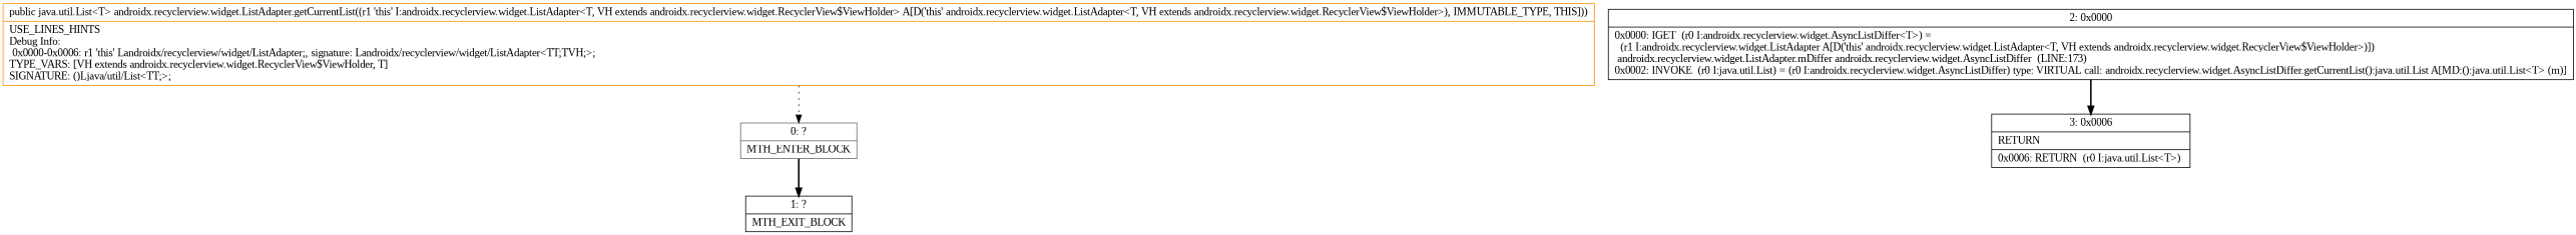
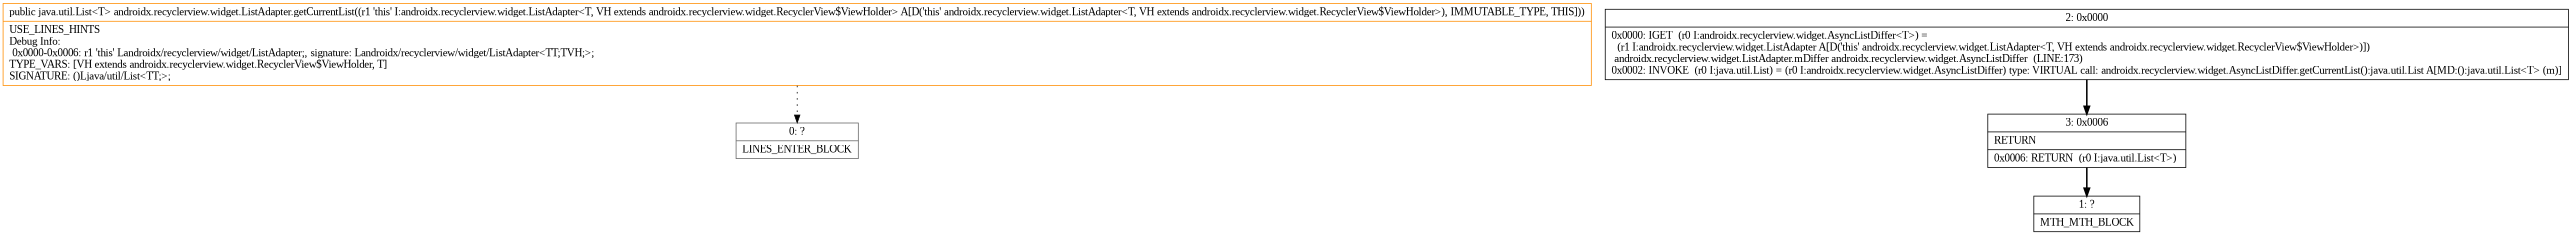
  digraph {
    fontname="Liberation Serif"
    node [color=black fontname="Liberation Serif" shape=record]
    edge [fontname="Liberation Serif" style=bold]
-   n1 [color=gray40 label="{0\:\ ?|MTH_ENTER_BLOCK\l}"]
+   n1 [color=gray40 label="{0\:\ ?|LINES_ENTER_BLOCK\l}"]
    n2 [label="{2\:\ 0x0000|0x0000: IGET  (r0 I:androidx.recyclerview.widget.AsyncListDiffer\<T\>) = \l  (r1 I:androidx.recyclerview.widget.ListAdapter A[D('this' androidx.recyclerview.widget.ListAdapter\<T, VH extends androidx.recyclerview.widget.RecyclerView$ViewHolder\>)])\l androidx.recyclerview.widget.ListAdapter.mDiffer androidx.recyclerview.widget.AsyncListDiffer  (LINE:173)\l0x0002: INVOKE  (r0 I:java.util.List) = (r0 I:androidx.recyclerview.widget.AsyncListDiffer) type: VIRTUAL call: androidx.recyclerview.widget.AsyncListDiffer.getCurrentList():java.util.List A[MD:():java.util.List\<T\> (m)]\l}"]
    n3 [label="{3\:\ 0x0006|RETURN\l|0x0006: RETURN  (r0 I:java.util.List\<T\>) \l}"]
-   n4 [label="{1\:\ ?|MTH_EXIT_BLOCK\l}"]
+   n4 [label="{1\:\ ?|MTH_MTH_BLOCK\l}"]
    n5 [color=darkorange label="{public java.util.List\<T\> androidx.recyclerview.widget.ListAdapter.getCurrentList((r1 'this' I:androidx.recyclerview.widget.ListAdapter\<T, VH extends androidx.recyclerview.widget.RecyclerView$ViewHolder\> A[D('this' androidx.recyclerview.widget.ListAdapter\<T, VH extends androidx.recyclerview.widget.RecyclerView$ViewHolder\>), IMMUTABLE_TYPE, THIS]))  | USE_LINES_HINTS\lDebug Info:\l  0x0000\-0x0006: r1 'this' Landroidx\/recyclerview\/widget\/ListAdapter;, signature: Landroidx\/recyclerview\/widget\/ListAdapter\<TT;TVH;\>;\lTYPE_VARS: [VH extends androidx.recyclerview.widget.RecyclerView$ViewHolder, T]\lSIGNATURE: ()Ljava\/util\/List\<TT;\>;\l}"]
    n2 -> n3
-   n1 -> n4
+   n3 -> n4
    n5 -> n1 [style=dotted]
  }
